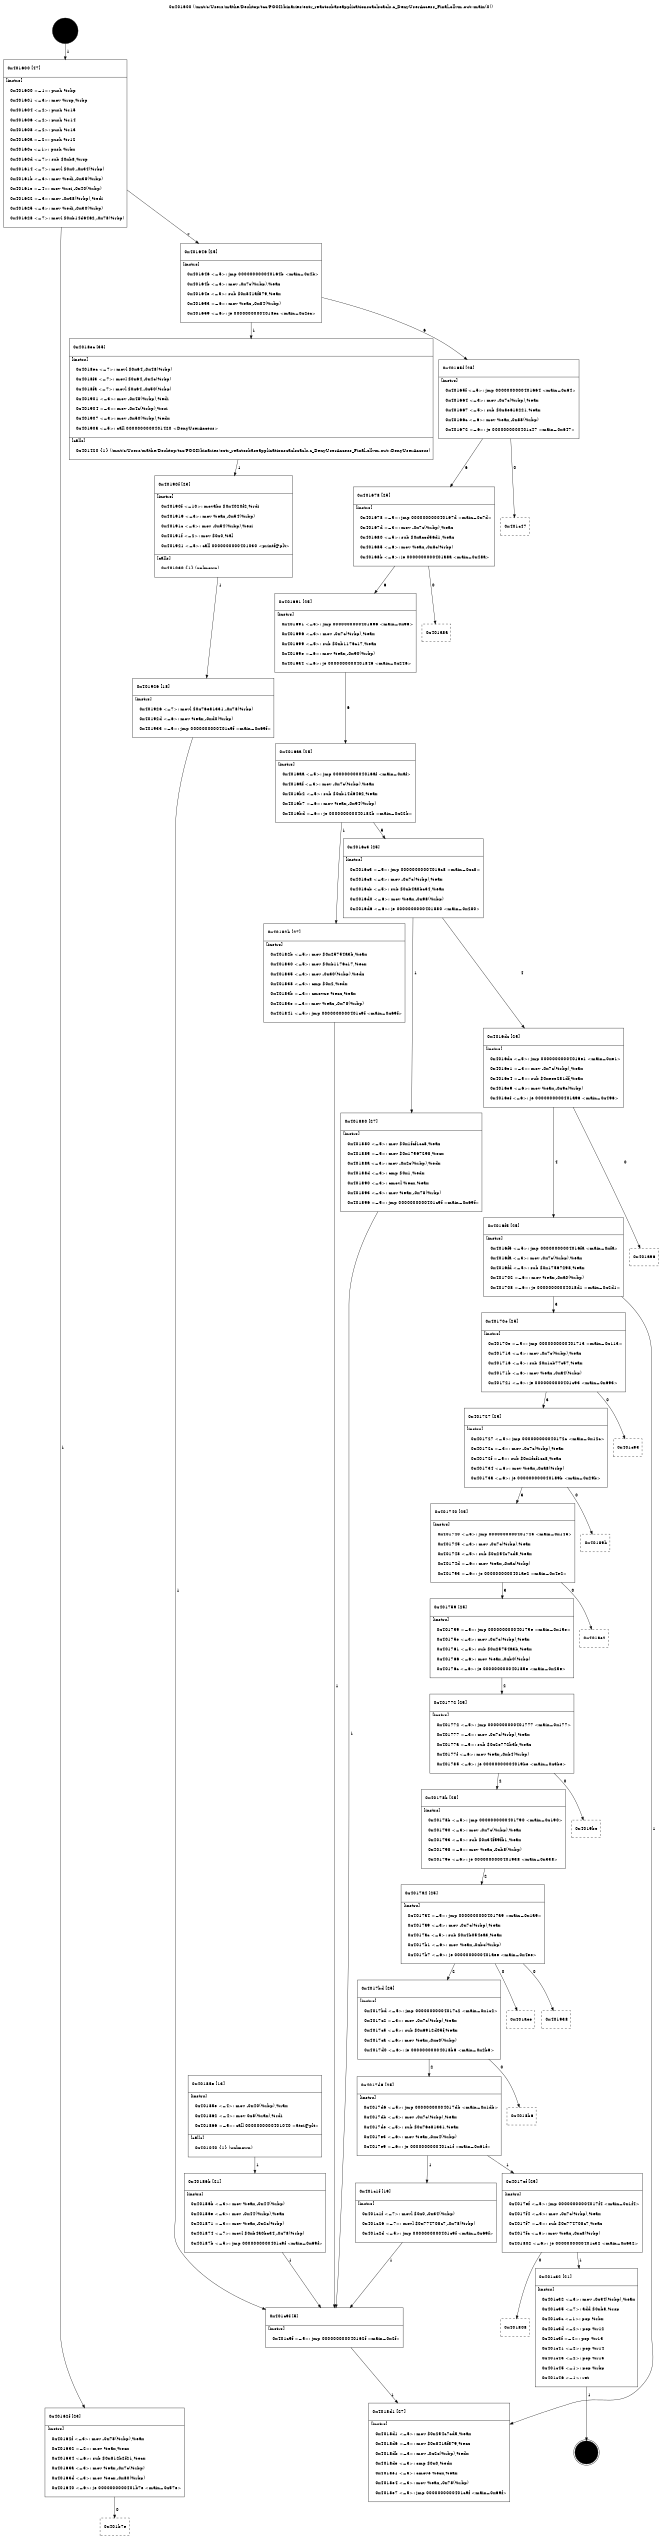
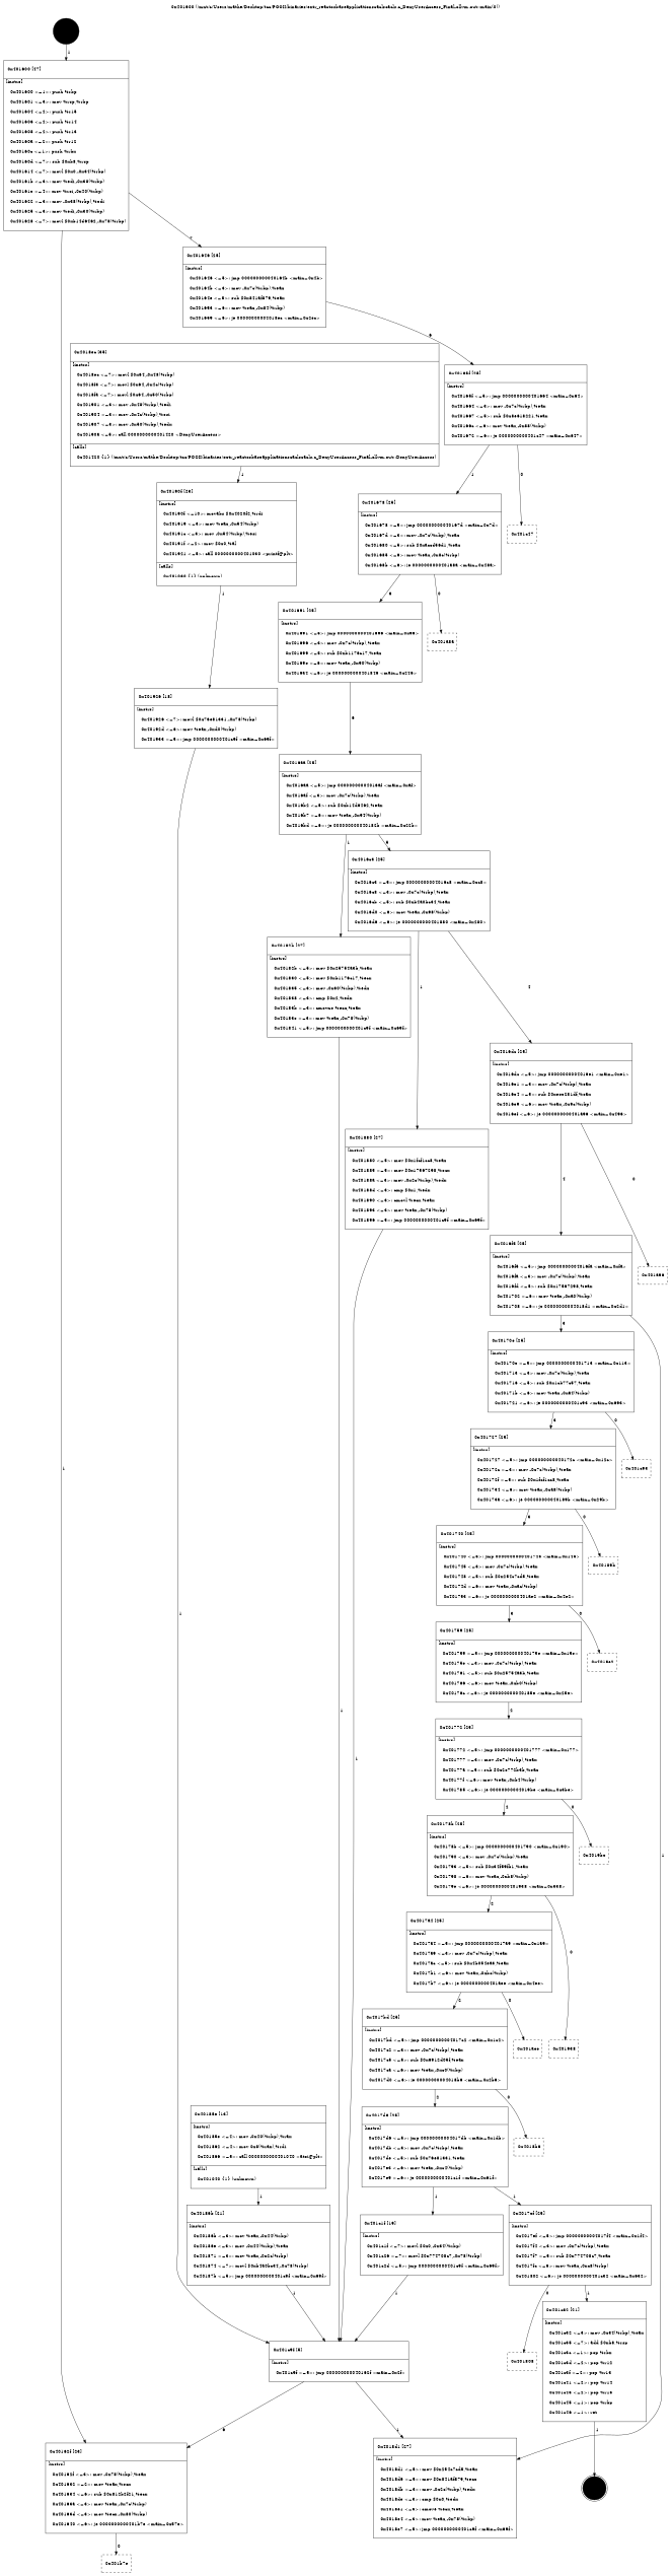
  digraph {
    fontname="DejaVu Serif"
    label="0x401600 (/mnt/c/Users/mathe/Desktop/tcc/POCII/binaries/extr_reactosbaseapplicationscaclscacls.c_DenyUserAccess_Final-ollvm.out::main(0))"
    labelloc=t
    node [fontname="DejaVu Serif" shape=record]
    edge [fontname="DejaVu Serif"]
    Entry [fillcolor=black height=0.3 shape=circle style=filled width=0.3]
    n2 [label="{\n     0x401600 [47]\l\n     | [instrs]\l\n     &nbsp;&nbsp;0x401600 \<+1\>: push %rbp\l\n     &nbsp;&nbsp;0x401601 \<+3\>: mov %rsp,%rbp\l\n     &nbsp;&nbsp;0x401604 \<+2\>: push %r15\l\n     &nbsp;&nbsp;0x401606 \<+2\>: push %r14\l\n     &nbsp;&nbsp;0x401608 \<+2\>: push %r13\l\n     &nbsp;&nbsp;0x40160a \<+2\>: push %r12\l\n     &nbsp;&nbsp;0x40160c \<+1\>: push %rbx\l\n     &nbsp;&nbsp;0x40160d \<+7\>: sub $0xb8,%rsp\l\n     &nbsp;&nbsp;0x401614 \<+7\>: movl $0x0,-0x34(%rbp)\l\n     &nbsp;&nbsp;0x40161b \<+3\>: mov %edi,-0x38(%rbp)\l\n     &nbsp;&nbsp;0x40161e \<+4\>: mov %rsi,-0x40(%rbp)\l\n     &nbsp;&nbsp;0x401622 \<+3\>: mov -0x38(%rbp),%edi\l\n     &nbsp;&nbsp;0x401625 \<+3\>: mov %edi,-0x30(%rbp)\l\n     &nbsp;&nbsp;0x401628 \<+7\>: movl $0xb14d6462,-0x78(%rbp)\l\n  }"]
    n3 [label="{\n     0x40162f [23]\l\n     | [instrs]\l\n     &nbsp;&nbsp;0x40162f \<+3\>: mov -0x78(%rbp),%eax\l\n     &nbsp;&nbsp;0x401632 \<+2\>: mov %eax,%ecx\l\n     &nbsp;&nbsp;0x401634 \<+6\>: sub $0x812b2f21,%ecx\l\n     &nbsp;&nbsp;0x40163a \<+3\>: mov %eax,-0x7c(%rbp)\l\n     &nbsp;&nbsp;0x40163d \<+3\>: mov %ecx,-0x80(%rbp)\l\n     &nbsp;&nbsp;0x401640 \<+6\>: je 0000000000401b7e \<main+0x57e\>\l\n  }"]
    n4 [label="{\n     0x401646 [25]\l\n     | [instrs]\l\n     &nbsp;&nbsp;0x401646 \<+5\>: jmp 000000000040164b \<main+0x4b\>\l\n     &nbsp;&nbsp;0x40164b \<+3\>: mov -0x7c(%rbp),%eax\l\n     &nbsp;&nbsp;0x40164e \<+5\>: sub $0x841af879,%eax\l\n     &nbsp;&nbsp;0x401653 \<+6\>: mov %eax,-0x84(%rbp)\l\n     &nbsp;&nbsp;0x401659 \<+6\>: je 00000000004018ec \<main+0x2ec\>\l\n  }"]
    n5 [label="{\n     0x401b7e\l\n  }" style=dashed]
    n6 [label="{\n     0x4018ec [35]\l\n     | [instrs]\l\n     &nbsp;&nbsp;0x4018ec \<+7\>: movl $0x64,-0x48(%rbp)\l\n     &nbsp;&nbsp;0x4018f3 \<+7\>: movl $0x64,-0x4c(%rbp)\l\n     &nbsp;&nbsp;0x4018fa \<+7\>: movl $0x64,-0x50(%rbp)\l\n     &nbsp;&nbsp;0x401901 \<+3\>: mov -0x48(%rbp),%edi\l\n     &nbsp;&nbsp;0x401904 \<+3\>: mov -0x4c(%rbp),%esi\l\n     &nbsp;&nbsp;0x401907 \<+3\>: mov -0x50(%rbp),%edx\l\n     &nbsp;&nbsp;0x40190a \<+5\>: call 0000000000401420 \<DenyUserAccess\>\l\n     | [calls]\l\n     &nbsp;&nbsp;0x401420 \{1\} (/mnt/c/Users/mathe/Desktop/tcc/POCII/binaries/extr_reactosbaseapplicationscaclscacls.c_DenyUserAccess_Final-ollvm.out::DenyUserAccess)\l\n  }"]
    n7 [label="{\n     0x40165f [25]\l\n     | [instrs]\l\n     &nbsp;&nbsp;0x40165f \<+5\>: jmp 0000000000401664 \<main+0x64\>\l\n     &nbsp;&nbsp;0x401664 \<+3\>: mov -0x7c(%rbp),%eax\l\n     &nbsp;&nbsp;0x401667 \<+5\>: sub $0x8e618221,%eax\l\n     &nbsp;&nbsp;0x40166c \<+6\>: mov %eax,-0x88(%rbp)\l\n     &nbsp;&nbsp;0x401672 \<+6\>: je 0000000000401c47 \<main+0x647\>\l\n  }"]
    n8 [label="{\n     0x40190f [23]\l\n     | [instrs]\l\n     &nbsp;&nbsp;0x40190f \<+10\>: movabs $0x4020f2,%rdi\l\n     &nbsp;&nbsp;0x401919 \<+3\>: mov %eax,-0x54(%rbp)\l\n     &nbsp;&nbsp;0x40191c \<+3\>: mov -0x54(%rbp),%esi\l\n     &nbsp;&nbsp;0x40191f \<+2\>: mov $0x0,%al\l\n     &nbsp;&nbsp;0x401921 \<+5\>: call 0000000000401030 \<printf@plt\>\l\n     | [calls]\l\n     &nbsp;&nbsp;0x401030 \{1\} (unknown)\l\n  }"]
    n9 [label="{\n     0x401c47\l\n  }" style=dashed]
    n10 [label="{\n     0x401678 [25]\l\n     | [instrs]\l\n     &nbsp;&nbsp;0x401678 \<+5\>: jmp 000000000040167d \<main+0x7d\>\l\n     &nbsp;&nbsp;0x40167d \<+3\>: mov -0x7c(%rbp),%eax\l\n     &nbsp;&nbsp;0x401680 \<+5\>: sub $0xaccd56d1,%eax\l\n     &nbsp;&nbsp;0x401685 \<+6\>: mov %eax,-0x8c(%rbp)\l\n     &nbsp;&nbsp;0x40168b \<+6\>: je 0000000000401a8a \<main+0x48a\>\l\n  }"]
    Exit [fillcolor=black height=0.3 peripheries=2 shape=circle style=filled width=0.3]
    n12 [label="{\n     0x401926 [18]\l\n     | [instrs]\l\n     &nbsp;&nbsp;0x401926 \<+7\>: movl $0x76e81331,-0x78(%rbp)\l\n     &nbsp;&nbsp;0x40192d \<+6\>: mov %eax,-0xd0(%rbp)\l\n     &nbsp;&nbsp;0x401933 \<+5\>: jmp 0000000000401c9f \<main+0x69f\>\l\n  }"]
    n13 [label="{\n     0x401a8a\l\n  }" style=dashed]
    n14 [label="{\n     0x401691 [25]\l\n     | [instrs]\l\n     &nbsp;&nbsp;0x401691 \<+5\>: jmp 0000000000401696 \<main+0x96\>\l\n     &nbsp;&nbsp;0x401696 \<+3\>: mov -0x7c(%rbp),%eax\l\n     &nbsp;&nbsp;0x401699 \<+5\>: sub $0xb1176c17,%eax\l\n     &nbsp;&nbsp;0x40169e \<+6\>: mov %eax,-0x90(%rbp)\l\n     &nbsp;&nbsp;0x4016a4 \<+6\>: je 0000000000401846 \<main+0x246\>\l\n  }"]
    n15 [label="{\n     0x401808\l\n  }" style=dashed]
    n16 [label="{\n     0x4016aa [25]\l\n     | [instrs]\l\n     &nbsp;&nbsp;0x4016aa \<+5\>: jmp 00000000004016af \<main+0xaf\>\l\n     &nbsp;&nbsp;0x4016af \<+3\>: mov -0x7c(%rbp),%eax\l\n     &nbsp;&nbsp;0x4016b2 \<+5\>: sub $0xb14d6462,%eax\l\n     &nbsp;&nbsp;0x4016b7 \<+6\>: mov %eax,-0x94(%rbp)\l\n     &nbsp;&nbsp;0x4016bd \<+6\>: je 000000000040182b \<main+0x22b\>\l\n  }"]
    n17 [label="{\n     0x401c32 [21]\l\n     | [instrs]\l\n     &nbsp;&nbsp;0x401c32 \<+3\>: mov -0x34(%rbp),%eax\l\n     &nbsp;&nbsp;0x401c35 \<+7\>: add $0xb8,%rsp\l\n     &nbsp;&nbsp;0x401c3c \<+1\>: pop %rbx\l\n     &nbsp;&nbsp;0x401c3d \<+2\>: pop %r12\l\n     &nbsp;&nbsp;0x401c3f \<+2\>: pop %r13\l\n     &nbsp;&nbsp;0x401c41 \<+2\>: pop %r14\l\n     &nbsp;&nbsp;0x401c43 \<+2\>: pop %r15\l\n     &nbsp;&nbsp;0x401c45 \<+1\>: pop %rbp\l\n     &nbsp;&nbsp;0x401c46 \<+1\>: ret\l\n  }"]
    n18 [label="{\n     0x40182b [27]\l\n     | [instrs]\l\n     &nbsp;&nbsp;0x40182b \<+5\>: mov $0x25754a3b,%eax\l\n     &nbsp;&nbsp;0x401830 \<+5\>: mov $0xb1176c17,%ecx\l\n     &nbsp;&nbsp;0x401835 \<+3\>: mov -0x30(%rbp),%edx\l\n     &nbsp;&nbsp;0x401838 \<+3\>: cmp $0x2,%edx\l\n     &nbsp;&nbsp;0x40183b \<+3\>: cmovne %ecx,%eax\l\n     &nbsp;&nbsp;0x40183e \<+3\>: mov %eax,-0x78(%rbp)\l\n     &nbsp;&nbsp;0x401841 \<+5\>: jmp 0000000000401c9f \<main+0x69f\>\l\n  }"]
    n19 [label="{\n     0x4016c3 [25]\l\n     | [instrs]\l\n     &nbsp;&nbsp;0x4016c3 \<+5\>: jmp 00000000004016c8 \<main+0xc8\>\l\n     &nbsp;&nbsp;0x4016c8 \<+3\>: mov -0x7c(%rbp),%eax\l\n     &nbsp;&nbsp;0x4016cb \<+5\>: sub $0xb4a0bc34,%eax\l\n     &nbsp;&nbsp;0x4016d0 \<+6\>: mov %eax,-0x98(%rbp)\l\n     &nbsp;&nbsp;0x4016d6 \<+6\>: je 0000000000401880 \<main+0x280\>\l\n  }"]
    n20 [label="{\n     0x4017ef [25]\l\n     | [instrs]\l\n     &nbsp;&nbsp;0x4017ef \<+5\>: jmp 00000000004017f4 \<main+0x1f4\>\l\n     &nbsp;&nbsp;0x4017f4 \<+3\>: mov -0x7c(%rbp),%eax\l\n     &nbsp;&nbsp;0x4017f7 \<+5\>: sub $0x774708c7,%eax\l\n     &nbsp;&nbsp;0x4017fc \<+6\>: mov %eax,-0xc8(%rbp)\l\n     &nbsp;&nbsp;0x401802 \<+6\>: je 0000000000401c32 \<main+0x632\>\l\n  }"]
    n21 [label="{\n     0x401c9f [5]\l\n     | [instrs]\l\n     &nbsp;&nbsp;0x401c9f \<+5\>: jmp 000000000040162f \<main+0x2f\>\l\n  }"]
    n22 [label="{\n     0x401880 [27]\l\n     | [instrs]\l\n     &nbsp;&nbsp;0x401880 \<+5\>: mov $0x1fcf1cc8,%eax\l\n     &nbsp;&nbsp;0x401885 \<+5\>: mov $0x17567298,%ecx\l\n     &nbsp;&nbsp;0x40188a \<+3\>: mov -0x2c(%rbp),%edx\l\n     &nbsp;&nbsp;0x40188d \<+3\>: cmp $0x1,%edx\l\n     &nbsp;&nbsp;0x401890 \<+3\>: cmovl %ecx,%eax\l\n     &nbsp;&nbsp;0x401893 \<+3\>: mov %eax,-0x78(%rbp)\l\n     &nbsp;&nbsp;0x401896 \<+5\>: jmp 0000000000401c9f \<main+0x69f\>\l\n  }"]
    n23 [label="{\n     0x4016dc [25]\l\n     | [instrs]\l\n     &nbsp;&nbsp;0x4016dc \<+5\>: jmp 00000000004016e1 \<main+0xe1\>\l\n     &nbsp;&nbsp;0x4016e1 \<+3\>: mov -0x7c(%rbp),%eax\l\n     &nbsp;&nbsp;0x4016e4 \<+5\>: sub $0xeee281df,%eax\l\n     &nbsp;&nbsp;0x4016e9 \<+6\>: mov %eax,-0x9c(%rbp)\l\n     &nbsp;&nbsp;0x4016ef \<+6\>: je 0000000000401a96 \<main+0x496\>\l\n  }"]
    n24 [label="{\n     0x401c1f [19]\l\n     | [instrs]\l\n     &nbsp;&nbsp;0x401c1f \<+7\>: movl $0x0,-0x34(%rbp)\l\n     &nbsp;&nbsp;0x401c26 \<+7\>: movl $0x774708c7,-0x78(%rbp)\l\n     &nbsp;&nbsp;0x401c2d \<+5\>: jmp 0000000000401c9f \<main+0x69f\>\l\n  }"]
    n25 [label="{\n     0x4018d1 [27]\l\n     | [instrs]\l\n     &nbsp;&nbsp;0x4018d1 \<+5\>: mov $0x254c7cd5,%eax\l\n     &nbsp;&nbsp;0x4018d6 \<+5\>: mov $0x841af879,%ecx\l\n     &nbsp;&nbsp;0x4018db \<+3\>: mov -0x2c(%rbp),%edx\l\n     &nbsp;&nbsp;0x4018de \<+3\>: cmp $0x0,%edx\l\n     &nbsp;&nbsp;0x4018e1 \<+3\>: cmove %ecx,%eax\l\n     &nbsp;&nbsp;0x4018e4 \<+3\>: mov %eax,-0x78(%rbp)\l\n     &nbsp;&nbsp;0x4018e7 \<+5\>: jmp 0000000000401c9f \<main+0x69f\>\l\n  }"]
    n26 [label="{\n     0x401a96\l\n  }" style=dashed]
    n27 [label="{\n     0x4016f5 [25]\l\n     | [instrs]\l\n     &nbsp;&nbsp;0x4016f5 \<+5\>: jmp 00000000004016fa \<main+0xfa\>\l\n     &nbsp;&nbsp;0x4016fa \<+3\>: mov -0x7c(%rbp),%eax\l\n     &nbsp;&nbsp;0x4016fd \<+5\>: sub $0x17567298,%eax\l\n     &nbsp;&nbsp;0x401702 \<+6\>: mov %eax,-0xa0(%rbp)\l\n     &nbsp;&nbsp;0x401708 \<+6\>: je 00000000004018d1 \<main+0x2d1\>\l\n  }"]
    n28 [label="{\n     0x4017d6 [25]\l\n     | [instrs]\l\n     &nbsp;&nbsp;0x4017d6 \<+5\>: jmp 00000000004017db \<main+0x1db\>\l\n     &nbsp;&nbsp;0x4017db \<+3\>: mov -0x7c(%rbp),%eax\l\n     &nbsp;&nbsp;0x4017de \<+5\>: sub $0x76e81331,%eax\l\n     &nbsp;&nbsp;0x4017e3 \<+6\>: mov %eax,-0xc4(%rbp)\l\n     &nbsp;&nbsp;0x4017e9 \<+6\>: je 0000000000401c1f \<main+0x61f\>\l\n  }"]
    n29 [label="{\n     0x40170e [25]\l\n     | [instrs]\l\n     &nbsp;&nbsp;0x40170e \<+5\>: jmp 0000000000401713 \<main+0x113\>\l\n     &nbsp;&nbsp;0x401713 \<+3\>: mov -0x7c(%rbp),%eax\l\n     &nbsp;&nbsp;0x401716 \<+5\>: sub $0x1cb77c57,%eax\l\n     &nbsp;&nbsp;0x40171b \<+6\>: mov %eax,-0xa4(%rbp)\l\n     &nbsp;&nbsp;0x401721 \<+6\>: je 0000000000401c93 \<main+0x693\>\l\n  }"]
    n30 [label="{\n     0x4018b6\l\n  }" style=dashed]
    n31 [label="{\n     0x401c93\l\n  }" style=dashed]
    n32 [label="{\n     0x401727 [25]\l\n     | [instrs]\l\n     &nbsp;&nbsp;0x401727 \<+5\>: jmp 000000000040172c \<main+0x12c\>\l\n     &nbsp;&nbsp;0x40172c \<+3\>: mov -0x7c(%rbp),%eax\l\n     &nbsp;&nbsp;0x40172f \<+5\>: sub $0x1fcf1cc8,%eax\l\n     &nbsp;&nbsp;0x401734 \<+6\>: mov %eax,-0xa8(%rbp)\l\n     &nbsp;&nbsp;0x40173a \<+6\>: je 000000000040189b \<main+0x29b\>\l\n  }"]
    n33 [label="{\n     0x4017bd [25]\l\n     | [instrs]\l\n     &nbsp;&nbsp;0x4017bd \<+5\>: jmp 00000000004017c2 \<main+0x1c2\>\l\n     &nbsp;&nbsp;0x4017c2 \<+3\>: mov -0x7c(%rbp),%eax\l\n     &nbsp;&nbsp;0x4017c5 \<+5\>: sub $0x6912d05f,%eax\l\n     &nbsp;&nbsp;0x4017ca \<+6\>: mov %eax,-0xc0(%rbp)\l\n     &nbsp;&nbsp;0x4017d0 \<+6\>: je 00000000004018b6 \<main+0x2b6\>\l\n  }"]
    n34 [label="{\n     0x40189b\l\n  }" style=dashed]
    n35 [label="{\n     0x401740 [25]\l\n     | [instrs]\l\n     &nbsp;&nbsp;0x401740 \<+5\>: jmp 0000000000401745 \<main+0x145\>\l\n     &nbsp;&nbsp;0x401745 \<+3\>: mov -0x7c(%rbp),%eax\l\n     &nbsp;&nbsp;0x401748 \<+5\>: sub $0x254c7cd5,%eax\l\n     &nbsp;&nbsp;0x40174d \<+6\>: mov %eax,-0xac(%rbp)\l\n     &nbsp;&nbsp;0x401753 \<+6\>: je 0000000000401ae2 \<main+0x4e2\>\l\n  }"]
    n36 [label="{\n     0x401aee\l\n  }" style=dashed]
    n37 [label="{\n     0x401ae2\l\n  }" style=dashed]
    n38 [label="{\n     0x401759 [25]\l\n     | [instrs]\l\n     &nbsp;&nbsp;0x401759 \<+5\>: jmp 000000000040175e \<main+0x15e\>\l\n     &nbsp;&nbsp;0x40175e \<+3\>: mov -0x7c(%rbp),%eax\l\n     &nbsp;&nbsp;0x401761 \<+5\>: sub $0x25754a3b,%eax\l\n     &nbsp;&nbsp;0x401766 \<+6\>: mov %eax,-0xb0(%rbp)\l\n     &nbsp;&nbsp;0x40176c \<+6\>: je 000000000040185e \<main+0x25e\>\l\n  }"]
    n39 [label="{\n     0x4017a4 [25]\l\n     | [instrs]\l\n     &nbsp;&nbsp;0x4017a4 \<+5\>: jmp 00000000004017a9 \<main+0x1a9\>\l\n     &nbsp;&nbsp;0x4017a9 \<+3\>: mov -0x7c(%rbp),%eax\l\n     &nbsp;&nbsp;0x4017ac \<+5\>: sub $0x4b054ea3,%eax\l\n     &nbsp;&nbsp;0x4017b1 \<+6\>: mov %eax,-0xbc(%rbp)\l\n     &nbsp;&nbsp;0x4017b7 \<+6\>: je 0000000000401aee \<main+0x4ee\>\l\n  }"]
    n40 [label="{\n     0x401772 [25]\l\n     | [instrs]\l\n     &nbsp;&nbsp;0x401772 \<+5\>: jmp 0000000000401777 \<main+0x177\>\l\n     &nbsp;&nbsp;0x401777 \<+3\>: mov -0x7c(%rbp),%eax\l\n     &nbsp;&nbsp;0x40177a \<+5\>: sub $0x2e772b3b,%eax\l\n     &nbsp;&nbsp;0x40177f \<+6\>: mov %eax,-0xb4(%rbp)\l\n     &nbsp;&nbsp;0x401785 \<+6\>: je 00000000004019be \<main+0x3be\>\l\n  }"]
    n41 [label="{\n     0x401938\l\n  }" style=dashed]
    n42 [label="{\n     0x40185e [13]\l\n     | [instrs]\l\n     &nbsp;&nbsp;0x40185e \<+4\>: mov -0x40(%rbp),%rax\l\n     &nbsp;&nbsp;0x401862 \<+4\>: mov 0x8(%rax),%rdi\l\n     &nbsp;&nbsp;0x401866 \<+5\>: call 0000000000401040 \<atoi@plt\>\l\n     | [calls]\l\n     &nbsp;&nbsp;0x401040 \{1\} (unknown)\l\n  }"]
    n43 [label="{\n     0x40186b [21]\l\n     | [instrs]\l\n     &nbsp;&nbsp;0x40186b \<+3\>: mov %eax,-0x44(%rbp)\l\n     &nbsp;&nbsp;0x40186e \<+3\>: mov -0x44(%rbp),%eax\l\n     &nbsp;&nbsp;0x401871 \<+3\>: mov %eax,-0x2c(%rbp)\l\n     &nbsp;&nbsp;0x401874 \<+7\>: movl $0xb4a0bc34,-0x78(%rbp)\l\n     &nbsp;&nbsp;0x40187b \<+5\>: jmp 0000000000401c9f \<main+0x69f\>\l\n  }"]
    n44 [label="{\n     0x40178b [25]\l\n     | [instrs]\l\n     &nbsp;&nbsp;0x40178b \<+5\>: jmp 0000000000401790 \<main+0x190\>\l\n     &nbsp;&nbsp;0x401790 \<+3\>: mov -0x7c(%rbp),%eax\l\n     &nbsp;&nbsp;0x401793 \<+5\>: sub $0x34f59fb1,%eax\l\n     &nbsp;&nbsp;0x401798 \<+6\>: mov %eax,-0xb8(%rbp)\l\n     &nbsp;&nbsp;0x40179e \<+6\>: je 0000000000401938 \<main+0x338\>\l\n  }"]
    n45 [label="{\n     0x4019be\l\n  }" style=dashed]
    Entry -> n2 [label=" 1"]
    n2 -> n3 [label=" 1"]
    n2 -> n4 [label=" 7"]
    n3 -> n5 [label=" 0"]
-   n4 -> n6 [label=" 1"]
    n4 -> n7 [label=" 6"]
    n6 -> n8 [label=" 1"]
    n7 -> n9 [label=" 0"]
-   n7 -> n10 [label=" 6"]
+   n7 -> n10 [label=" 1"]
    n8 -> n12 [label=" 1"]
    n10 -> n13 [label=" 0"]
    n10 -> n14 [label=" 6"]
    n12 -> n21 [label=" 1"]
    n14 -> n16 [label=" 6"]
    n16 -> n18 [label=" 1"]
    n16 -> n19 [label=" 5"]
    n17 -> Exit [label=" 1"]
    n18 -> n21 [label=" 1"]
    n19 -> n22 [label=" 1"]
    n19 -> n23 [label=" 4"]
    n20 -> n15 [label=" 0"]
    n20 -> n17 [label=" 1"]
+   n21 -> n3 [label=" 6"]
    n21 -> n25 [label=" 1"]
    n22 -> n21 [label=" 1"]
    n23 -> n26 [label=" 0"]
    n23 -> n27 [label=" 4"]
    n24 -> n21 [label=" 1"]
    n27 -> n25 [label=" 1"]
    n27 -> n29 [label=" 3"]
    n28 -> n20 [label=" 1"]
    n28 -> n24 [label=" 1"]
    n29 -> n31 [label=" 0"]
    n29 -> n32 [label=" 3"]
    n32 -> n34 [label=" 0"]
    n32 -> n35 [label=" 3"]
    n33 -> n28 [label=" 2"]
    n33 -> n30 [label=" 0"]
    n35 -> n37 [label=" 0"]
    n35 -> n38 [label=" 3"]
    n38 -> n40 [label=" 2"]
    n39 -> n33 [label=" 2"]
    n39 -> n36 [label=" 0"]
    n40 -> n44 [label=" 2"]
    n40 -> n45 [label=" 0"]
    n42 -> n43 [label=" 1"]
    n43 -> n21 [label=" 1"]
    n44 -> n39 [label=" 2"]
-   n39 -> n41 [label=" 0"]
+   n44 -> n41 [label=" 0"]
  }
